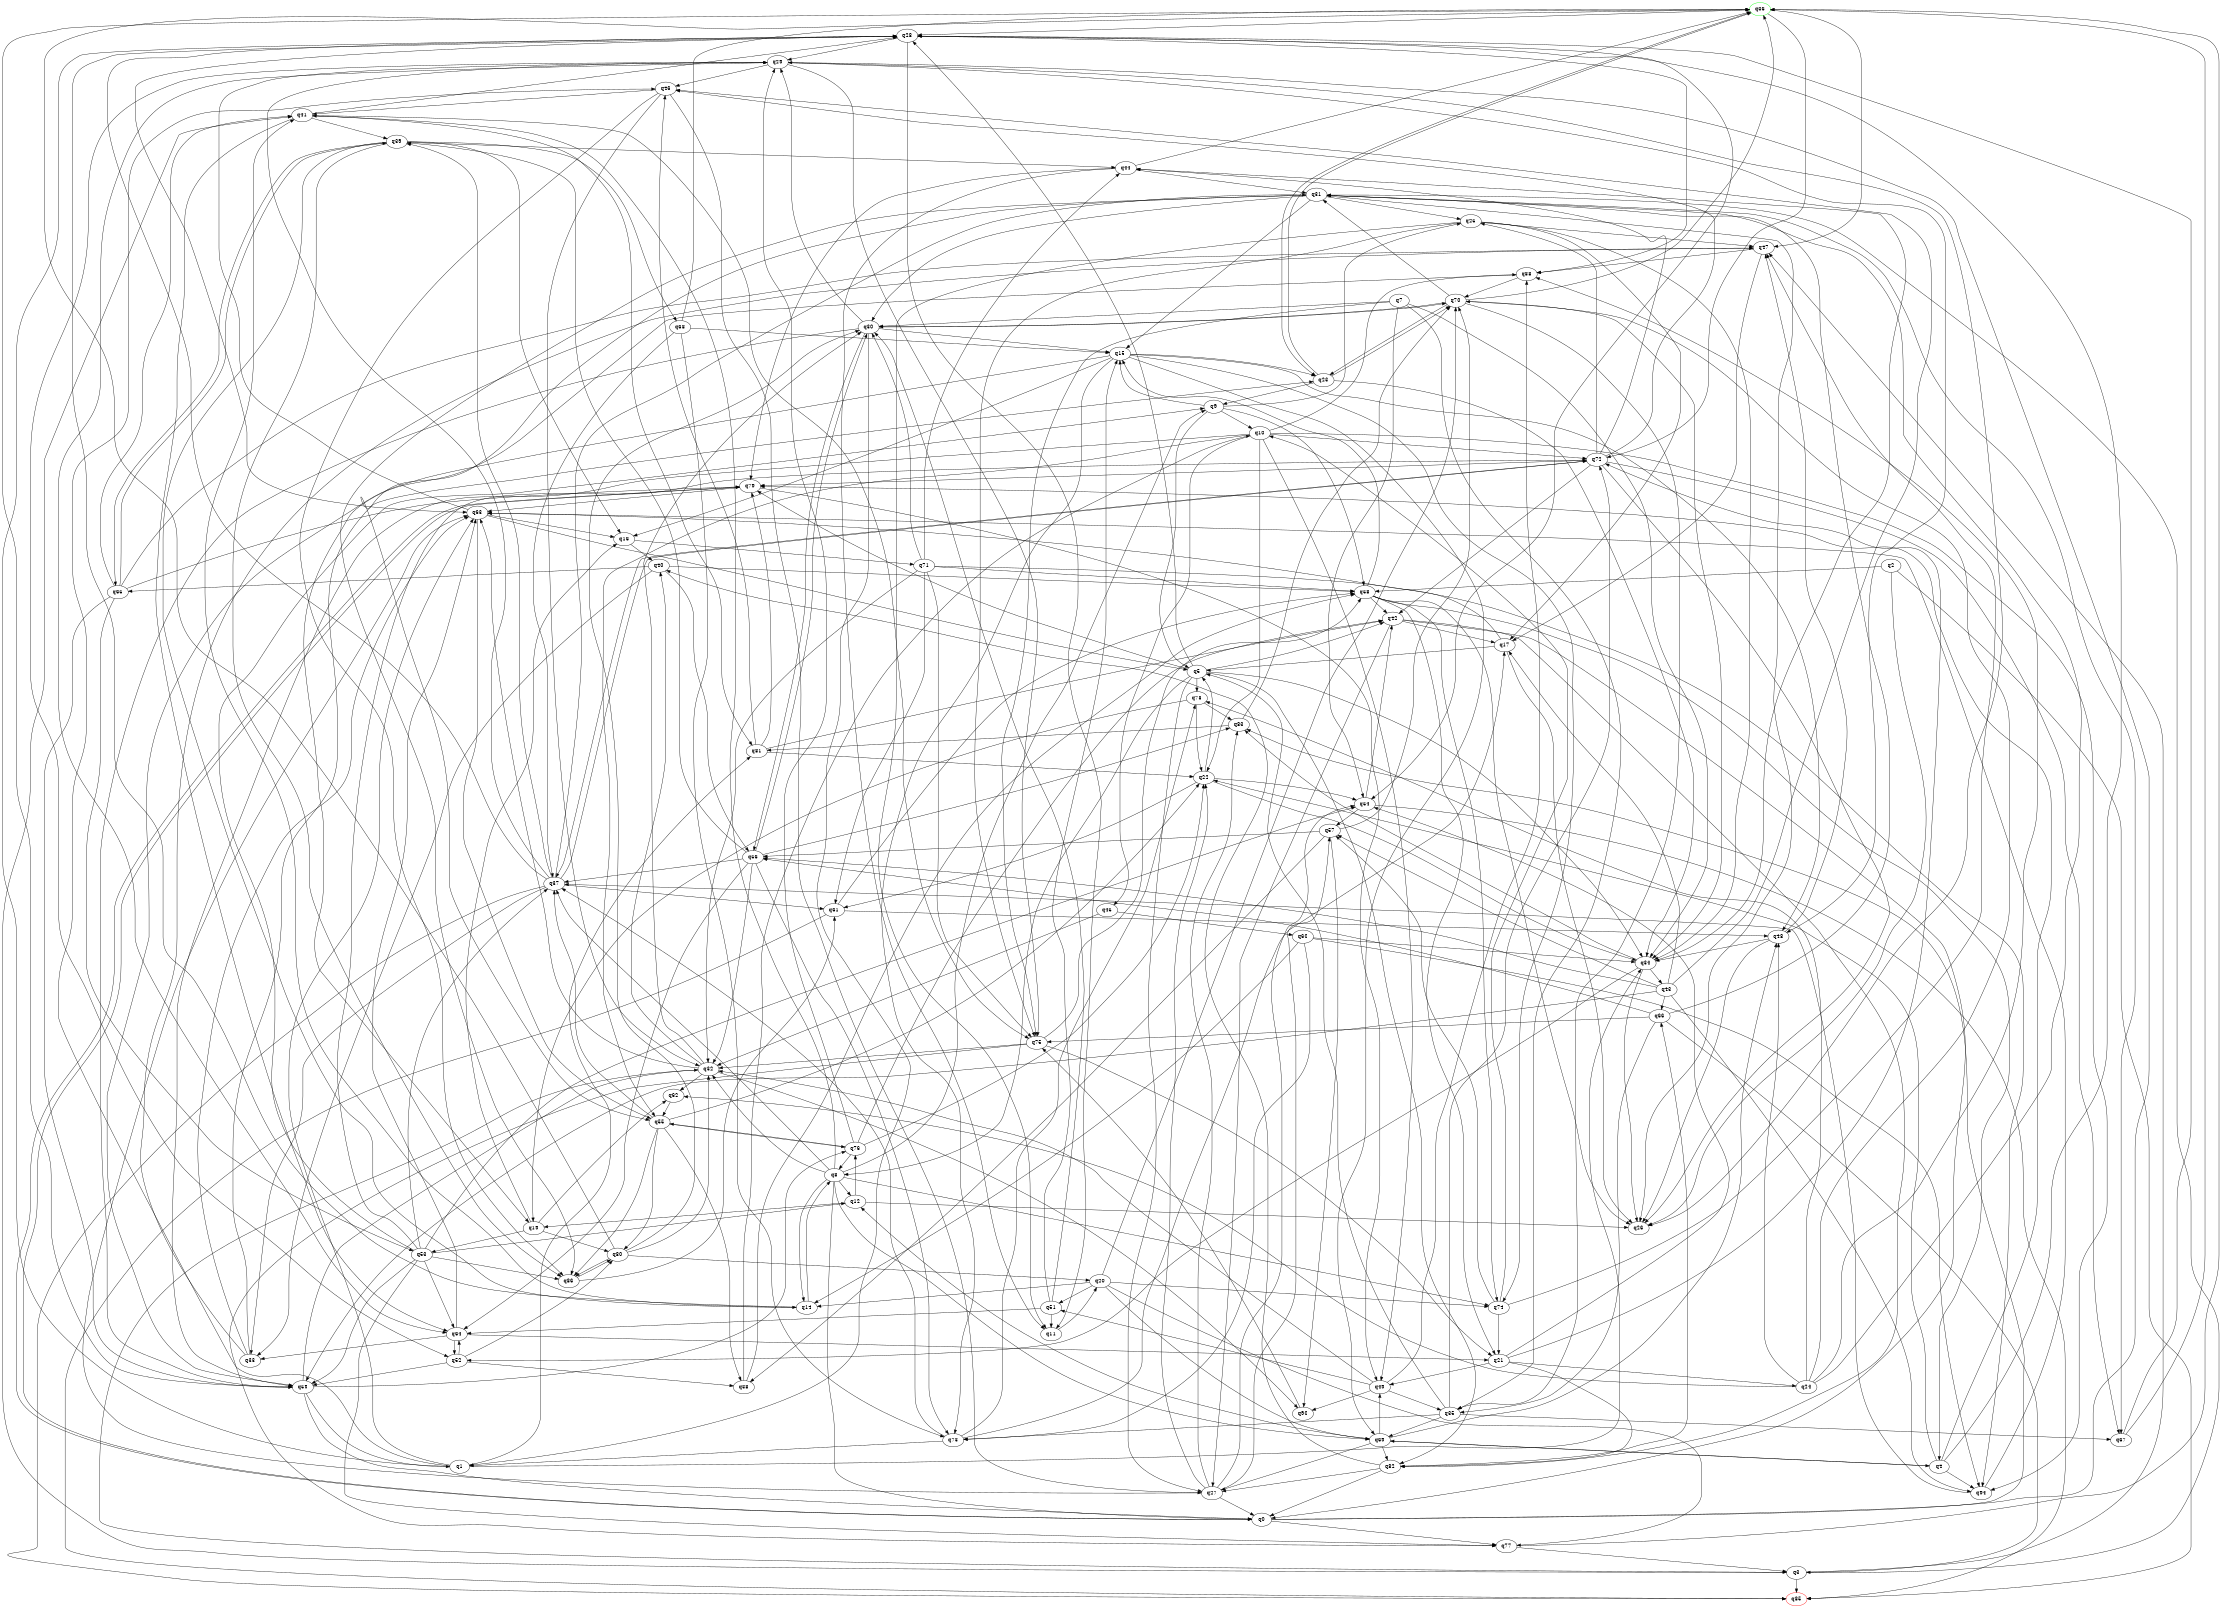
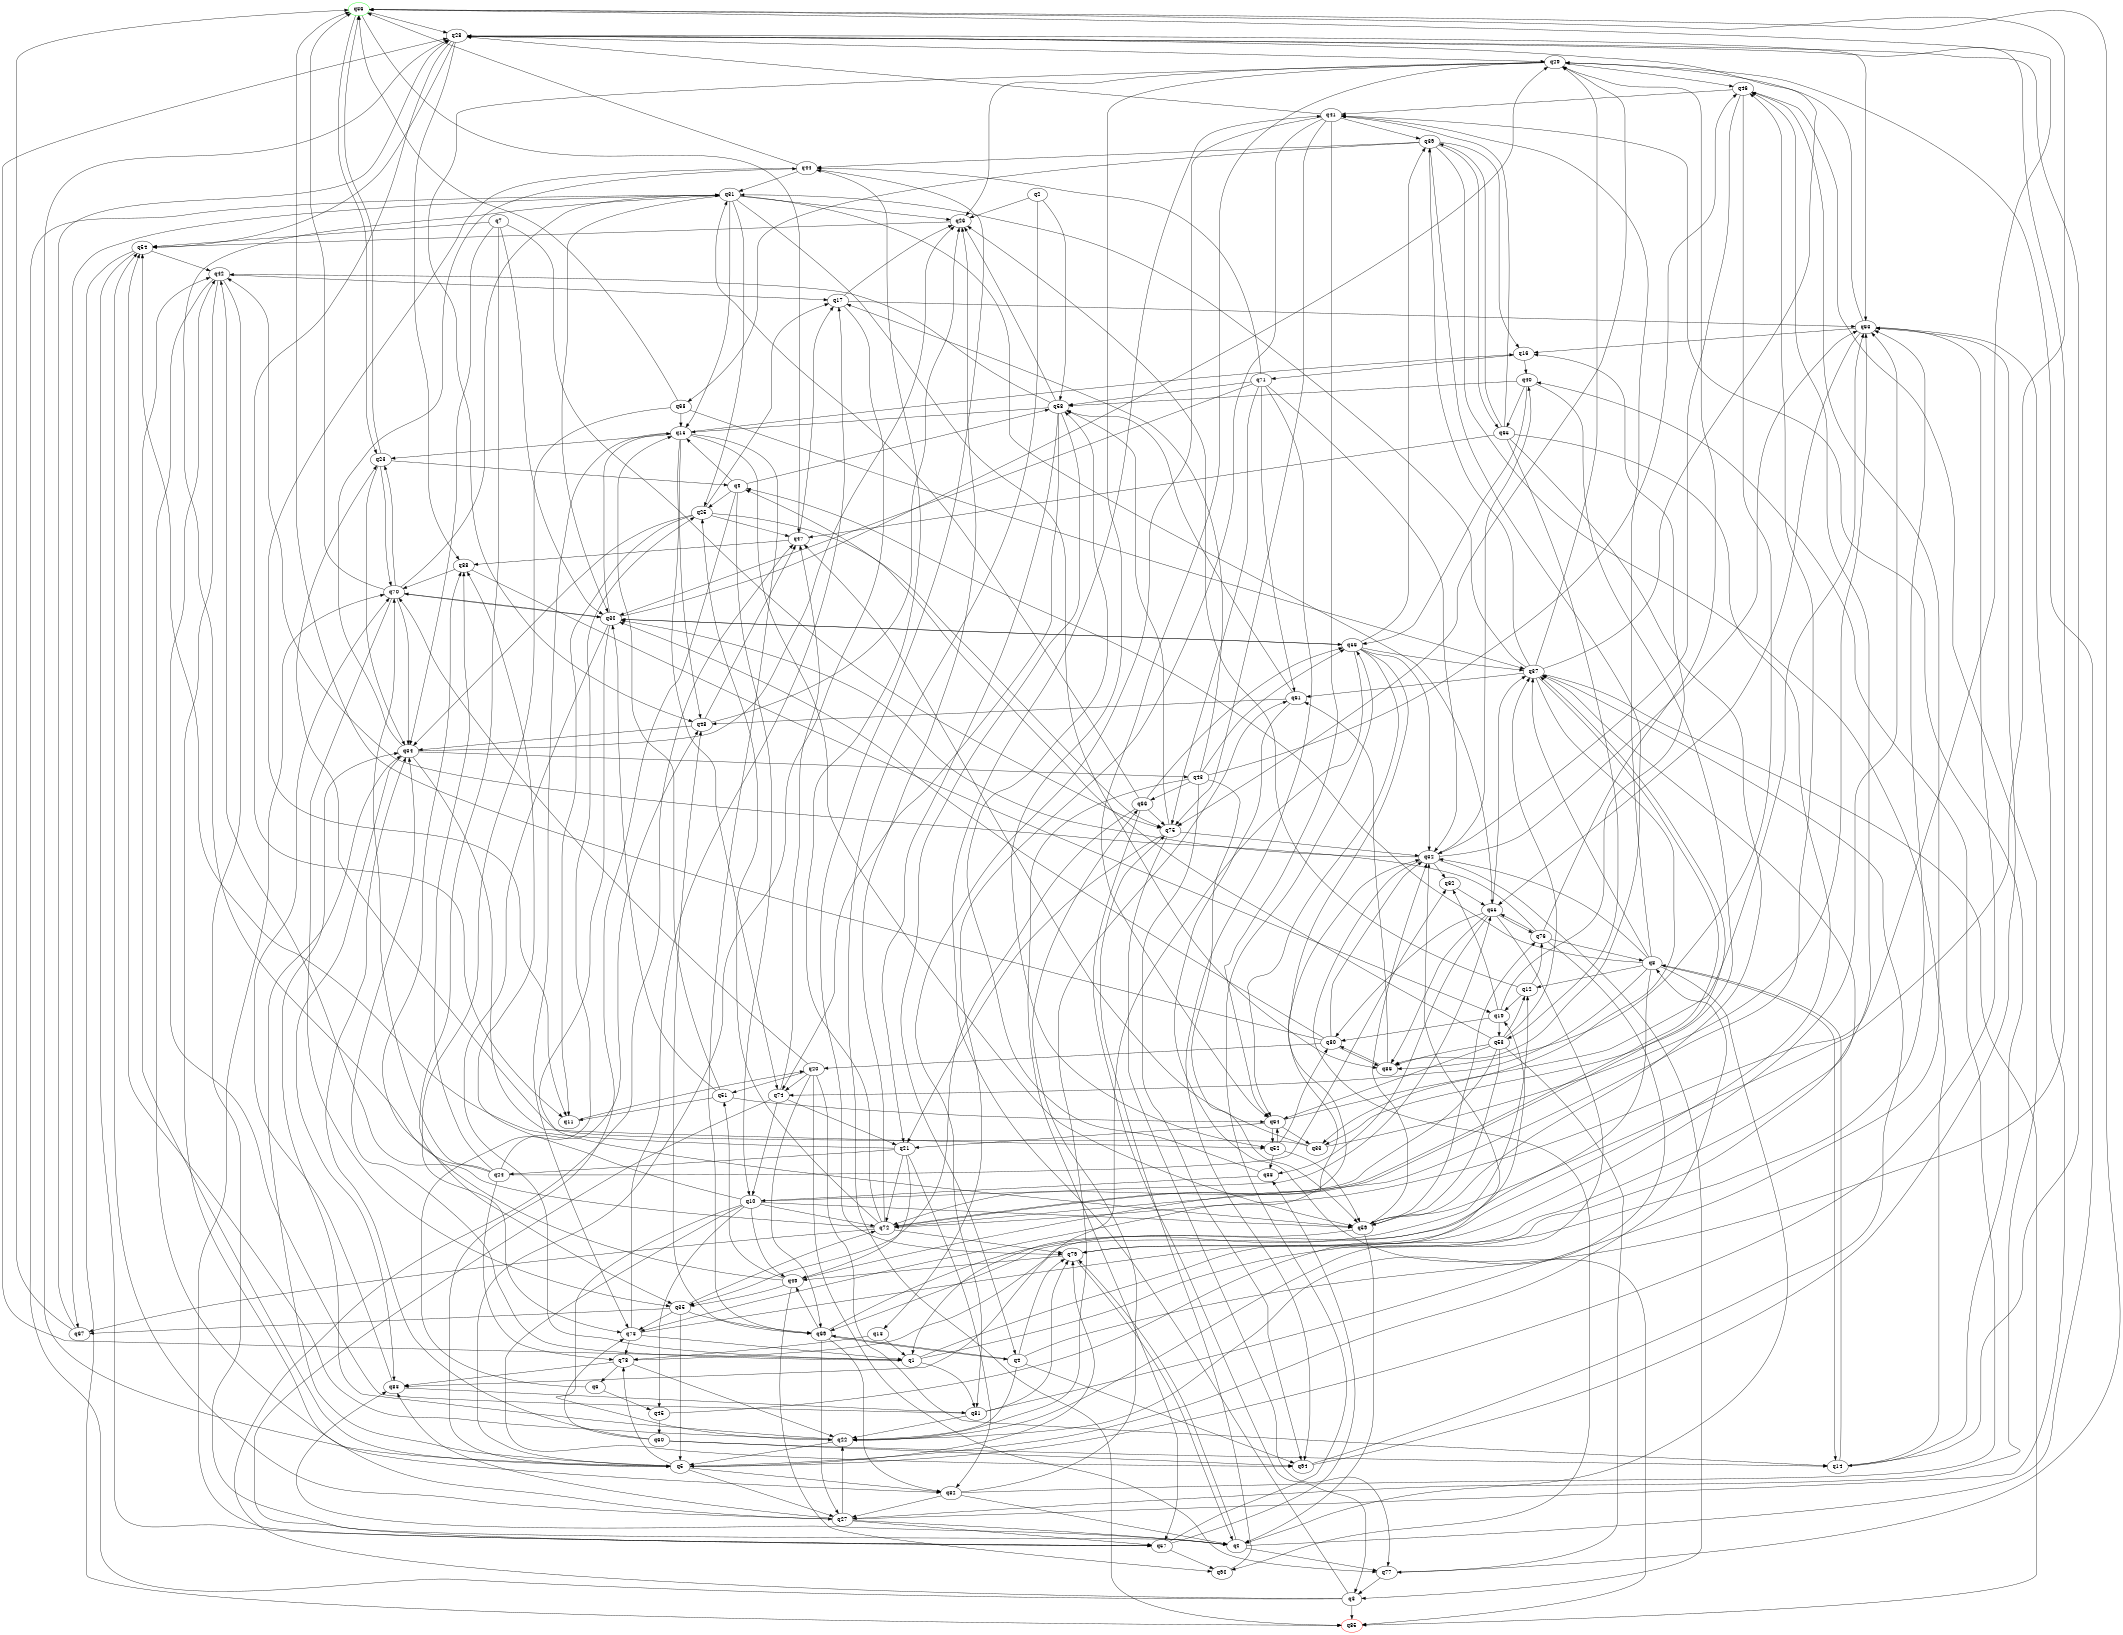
  digraph {
    q36 [color=green initial=1]
    q28
    q47
    q72
    q23
    q29
    q63
    q54
    n9 [label=q88]
    q11
    q17
    q79
    q46
    q26
    q44
    q42
    q25
    q67
    q37
    q70
    q34
    q9
    q85 [color=red final=1]
    q0
    q77
    q83
    q75
    q48
    q52
    q64
    q3
    q49
    q81
    q41
    q27
    q32
    q86
    q58
    q21
    q59
    q80
    q38
    q33
    q31
    q5
    q55
    q16
    q35
    n49 [label=q90]
    q51
    q22
    q30
    q1
    q43
    q57
    q19
    q20
    n58 [label=q94]
    q66
    q56
+   q13
    q39
    q40
    q62
    q61
    q82
    q8
    q78
    q76
    q71
    q2
    q4
    q74
    q15
    q69
    q10
    q73
    q24
    q14
    q65
    q68
    q12
+   q6
    q45
    q53
    q60
    q7
    q36 -> q28
    q36 -> q47
    q36 -> q72
    q36 -> q23
    q28 -> q29
    q28 -> q63
    q28 -> q54
    q28 -> n9
    q28 -> q11
    q47 -> n9
    q47 -> q17
    q72 -> q79
    q72 -> q46
    q72 -> q26
    q72 -> q44
    q72 -> q42
    q72 -> q25
    q72 -> q67
    q72 -> q37
    q23 -> q36
    q23 -> q70
    q23 -> q34
    q23 -> q9
    q29 -> q46
    q29 -> q26
    q29 -> q75
    q29 -> q48
    q29 -> q52
    q29 -> q64
    q63 -> q29
    q63 -> q5
    q63 -> q55
    q63 -> q16
    q54 -> q42
    q54 -> q85
    q54 -> q57
    n9 -> q70
    n9 -> q19
    q11 -> q20
    q17 -> q63
    q17 -> q26
    q17 -> q5
    q79 -> q63
    q79 -> q0
    q79 -> q49
    q46 -> q41
    q46 -> q27
    q46 -> q32
    q46 -> q86
    q44 -> q36
    q44 -> q11
    q44 -> q79
    q44 -> q31
    q42 -> q17
    q42 -> q0
    q42 -> q27
    q42 -> q82
    q25 -> q47
    q25 -> q11
    q25 -> q17
    q25 -> q34
    q25 -> q75
    q67 -> q36
    q67 -> q28
    q37 -> q28
    q37 -> q72
    q37 -> q29
    q37 -> q85
    q37 -> q33
    q37 -> q31
    q37 -> q39
    q37 -> q61
    q70 -> q36
    q70 -> q23
    q70 -> q34
    q70 -> q31
    q70 -> q35
    q70 -> q30
    q34 -> q26
    q34 -> q44
    q34 -> q83
    q34 -> q52
    q34 -> q43
    q9 -> q25
    q9 -> q58
    q9 -> q5
    q9 -> q15
    q9 -> q10
    q0 -> q29
    q0 -> q79
    q0 -> q77
    q0 -> q83
    q77 -> q36
    q77 -> q3
    q83 -> q70
    q83 -> q81
    q75 -> q77
    q75 -> q32
    q75 -> q58
    q75 -> q21
    q48 -> q47
    q48 -> q26
    q48 -> q34
    q52 -> q64
    q52 -> q59
    q52 -> q80
    q52 -> q38
    q64 -> q63
    q64 -> q52
    q64 -> q21
    q64 -> q33
    q3 -> q47
    q3 -> q85
    q3 -> q41
    q3 -> q31
    q49 -> n9
    q49 -> q32
    q49 -> q35
    q49 -> n49
    q49 -> q51
    q81 -> q79
    q81 -> q46
    q81 -> q42
    q81 -> q22
    q41 -> q28
    q41 -> q75
    q41 -> q64
    q41 -> q81
+   q41 -> q13
    q41 -> q39
    q27 -> q63
    q27 -> q54
    q27 -> q0
    q27 -> q83
    q27 -> q22
    q27 -> q57
    q32 -> q63
    q32 -> q3
    q32 -> n49
    q32 -> q30
    q32 -> q40
    q32 -> q62
    q86 -> q80
    q86 -> q61
    q58 -> q26
    q58 -> q42
    q58 -> q21
    q58 -> q4
    q58 -> q74
    q58 -> q15
    q21 -> q72
    q21 -> q54
    q21 -> q49
    q21 -> q82
    q21 -> q24
    q59 -> q36
    q59 -> q0
    q59 -> q32
    q59 -> q1
    q59 -> q76
    q80 -> q36
    q80 -> q32
    q80 -> q86
    q80 -> q30
    q80 -> q20
    q38 -> q58
    q38 -> q10
    q33 -> q47
    q33 -> q23
    q33 -> q63
    q31 -> q26
    q31 -> q25
    q31 -> q67
    q31 -> q86
    q31 -> q55
    q31 -> q30
    q31 -> q15
    q5 -> q28
    q5 -> q79
    q5 -> q42
    q5 -> q34
    q5 -> q27
    q5 -> q82
    q5 -> q8
    q5 -> q78
    q55 -> q37
    q55 -> q86
    q55 -> q80
    q55 -> q38
    q55 -> q22
    q55 -> q76
    q16 -> q40
    q16 -> q71
    q35 -> q72
    q35 -> q67
    q35 -> q5
    q35 -> q69
    q35 -> q73
    n49 -> q75
    q51 -> q11
    q51 -> q64
    q51 -> q30
    q51 -> q15
    q22 -> q54
    q22 -> q34
    q22 -> q5
    q22 -> q61
    q30 -> q29
    q30 -> q70
    q30 -> q59
    q30 -> q1
    q30 -> q56
    q30 -> q15
    q1 -> q28
    q1 -> q63
    q1 -> q46
    q1 -> q34
    q1 -> q81
    q43 -> q17
    q43 -> q46
    q43 -> q59
    q43 -> q57
    q43 -> n58
    q43 -> q66
    q43 -> q56
    q57 -> q70
    q57 -> q38
    q57 -> n49
    q57 -> q56
    q19 -> q80
    q19 -> q16
    q19 -> q62
    q19 -> q53
    q20 -> q70
    q20 -> q77
    q20 -> q51
    q20 -> q74
    q20 -> q69
    q20 -> q14
    n58 -> q63
    n58 -> q37
    q66 -> q75
    q66 -> q3
    q66 -> q31
    q66 -> q35
    q66 -> q56
    q56 -> q37
    q56 -> q83
    q56 -> q64
    q56 -> q32
    q56 -> q30
    q56 -> q39
    q56 -> q73
+   q13 -> q1
+   q13 -> q78
    q39 -> q44
    q39 -> q86
    q39 -> q16
    q39 -> q14
    q39 -> q65
    q39 -> q68
    q40 -> q58
    q40 -> q33
    q40 -> q56
    q40 -> q65
    q62 -> q55
    q61 -> q85
    q61 -> q48
    q61 -> q58
    q82 -> q0
    q82 -> q27
    q82 -> q66
    q82 -> q40
    q8 -> q37
    q8 -> q9
    q8 -> q0
    q8 -> q41
    q8 -> q32
    q8 -> q74
    q8 -> q69
    q8 -> q14
    q8 -> q12
    q78 -> q83
    q78 -> q22
    q78 -> q19
+   q78 -> q6
    q76 -> q29
    q76 -> q42
    q76 -> q55
    q76 -> q22
    q76 -> q8
    q71 -> q44
    q71 -> q75
    q71 -> q32
    q71 -> q58
    q71 -> q30
    q71 -> n58
    q71 -> q61
    q2 -> q26
    q2 -> q85
    q2 -> q58
    q4 -> q28
    q4 -> q79
    q4 -> q22
    q4 -> n58
    q4 -> q69
    q74 -> q47
    q74 -> q21
    q74 -> q57
    q74 -> q10
    q15 -> q23
    q15 -> q48
    q15 -> q59
    q15 -> q16
    q15 -> q74
    q15 -> q69
    q15 -> q73
    q69 -> q48
    q69 -> q49
    q69 -> q27
    q69 -> q82
    q69 -> q4
    q69 -> q12
    q10 -> q72
    q10 -> n9
    q10 -> q49
    q10 -> q59
    q10 -> q55
    q10 -> q22
    q10 -> n58
    q10 -> q45
    q73 -> q17
    q73 -> q37
    q73 -> q1
    q73 -> q78
    q24 -> n9
    q24 -> q70
    q24 -> q48
    q24 -> q31
    q24 -> q62
    q24 -> q78
    q14 -> q28
    q14 -> q41
    q14 -> q8
    q65 -> q47
    q65 -> q79
    q65 -> q41
    q65 -> q59
    q65 -> q39
    q65 -> q53
    q68 -> q36
    q68 -> q37
    q68 -> q15
    q68 -> q73
    q12 -> q26
    q12 -> q19
    q12 -> q76
+   q6 -> q25
+   q6 -> q45
    q45 -> q32
    q45 -> q60
    q53 -> q72
-   q53 -> q54
+   q26 -> q54
    q53 -> q37
    q53 -> q9
    q53 -> q77
    q53 -> q64
    q53 -> q86
    q53 -> q59
    q53 -> q12
    q60 -> q34
    q60 -> n58
    q60 -> q73
    q60 -> q14
    q7 -> q54
    q7 -> q34
    q7 -> q75
    q7 -> q35
    q7 -> q30
  }
